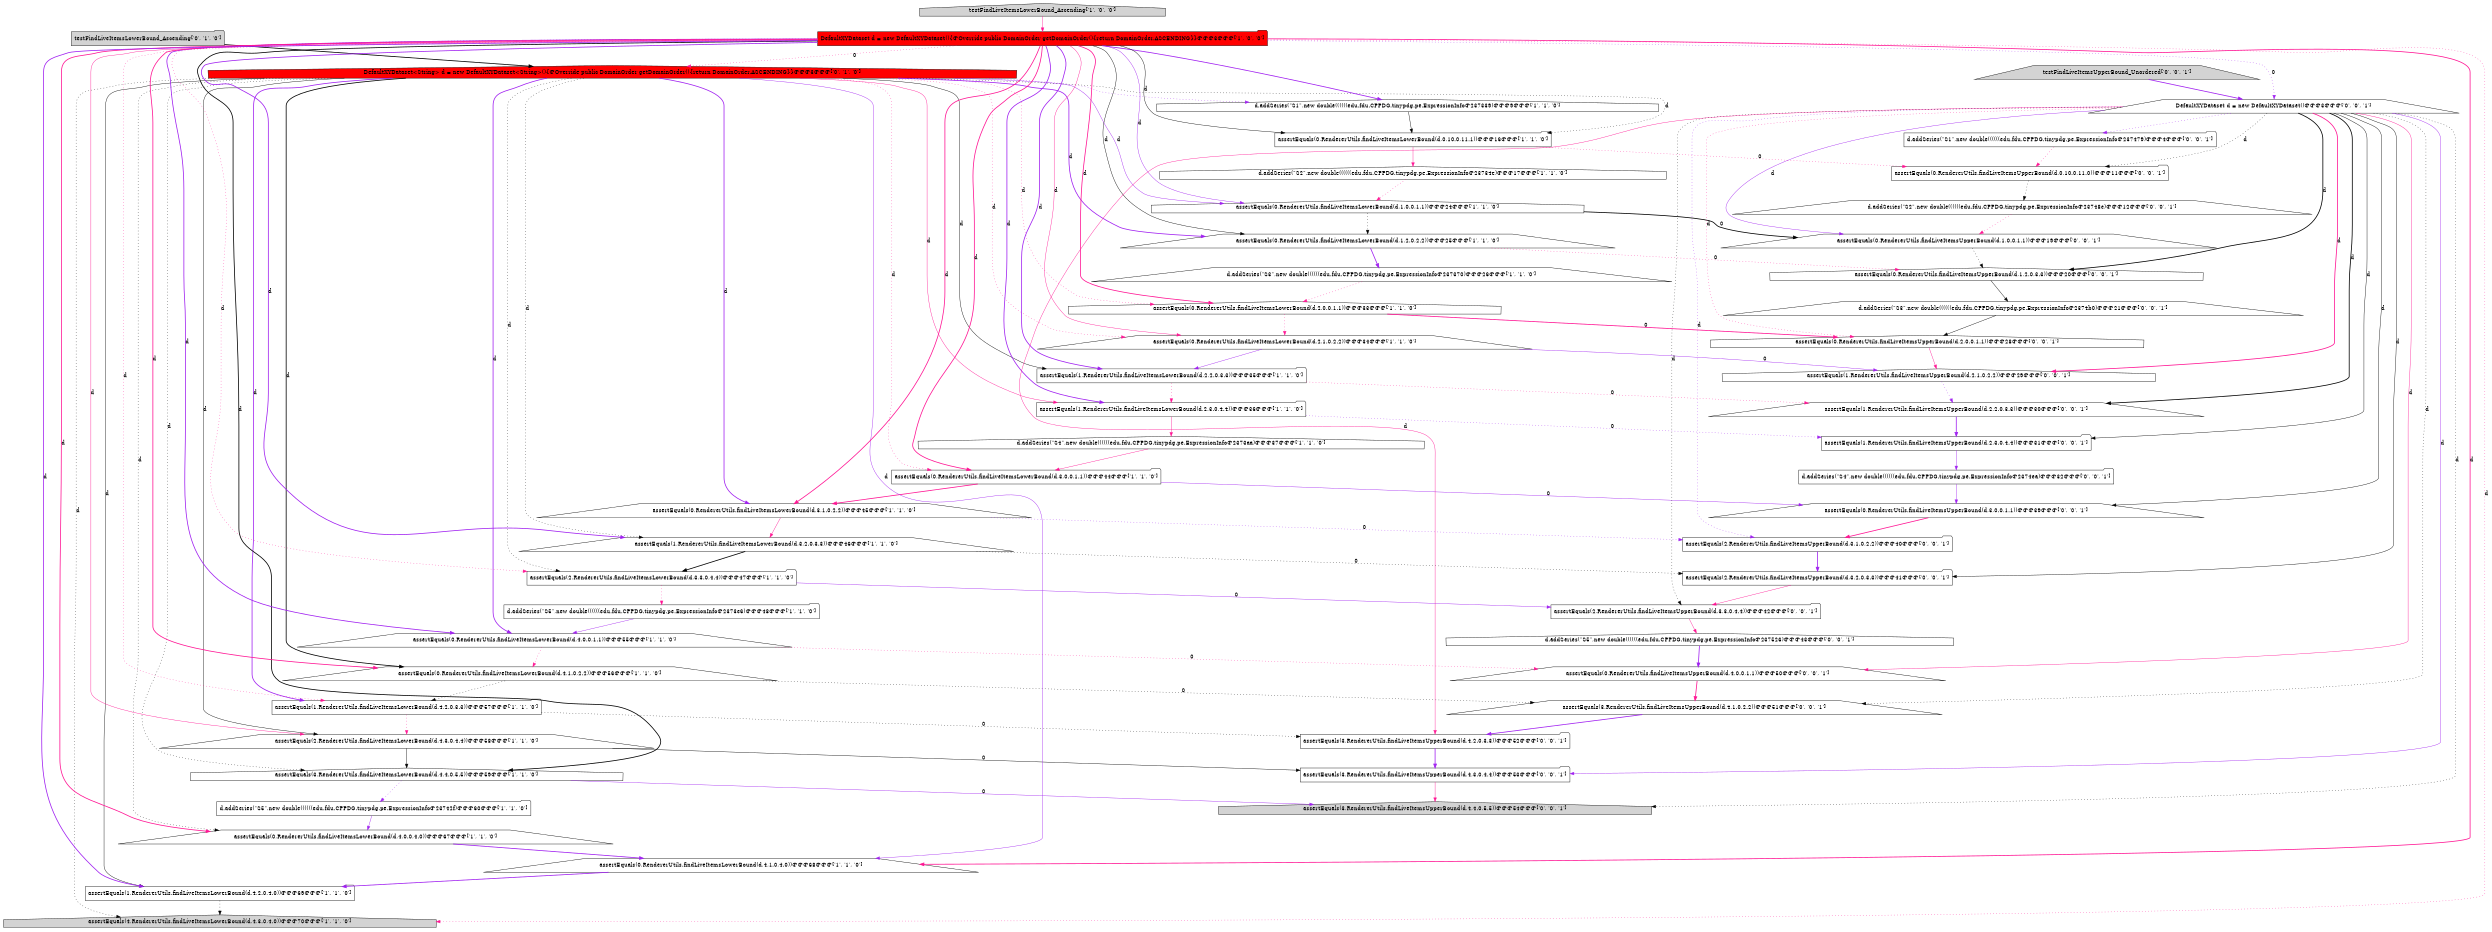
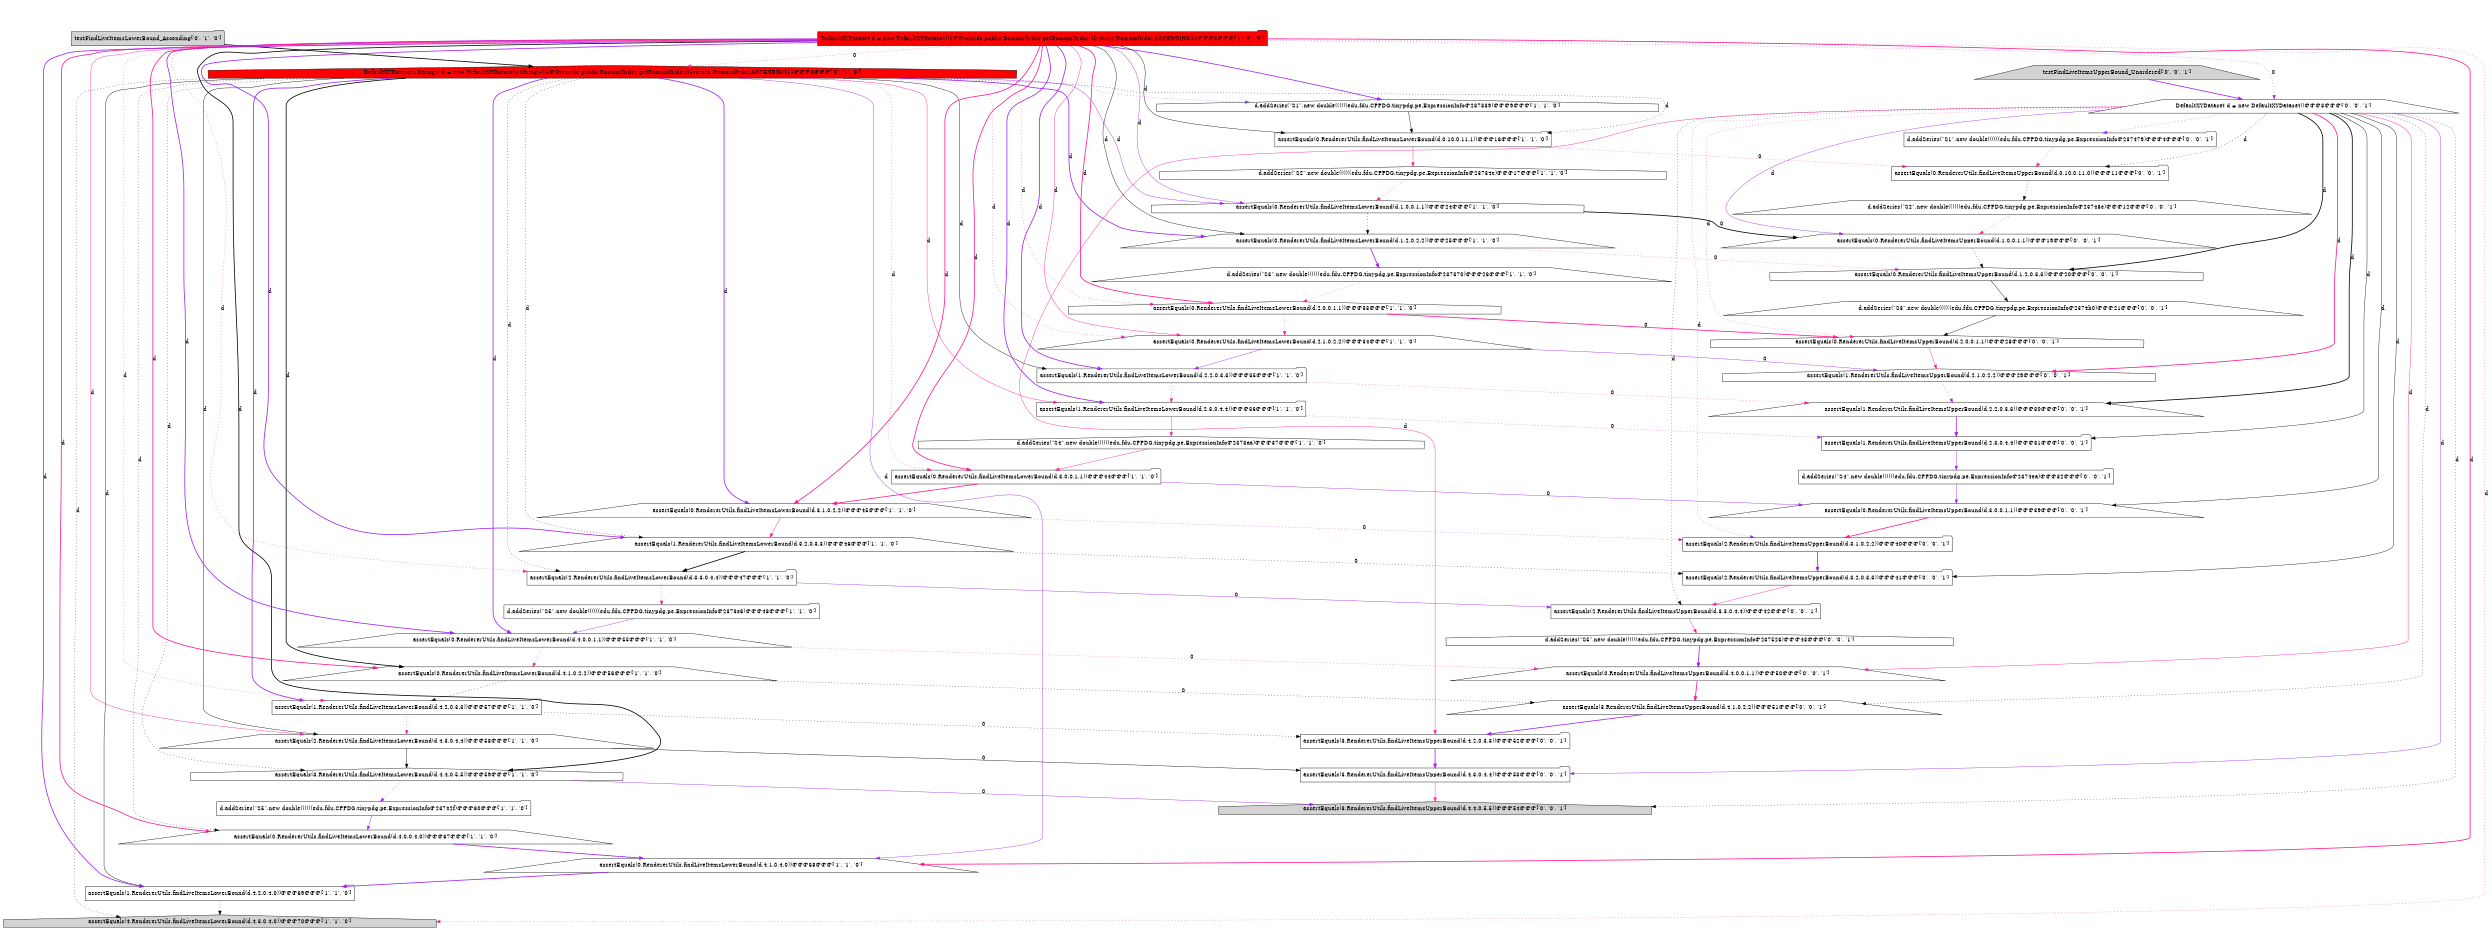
  digraph {
    node [fillcolor=white shape=folder style=filled]
    edge [style=dotted color=deeppink]
    n1 [label="assertEquals(0,RendererUtils.findLiveItemsLowerBound(d,3,0.0,1.1))@@@44@@@['1', '1', '0']"]
    n2 [label="assertEquals(0,RendererUtils.findLiveItemsLowerBound(d,3,1.0,2.2))@@@45@@@['1', '1', '0']" shape=trapezium]
    n3 [label="assertEquals(0,RendererUtils.findLiveItemsUpperBound(d,3,0.0,1.1))@@@39@@@['0', '0', '1']" shape=trapezium]
    n4 [label="assertEquals(2,RendererUtils.findLiveItemsUpperBound(d,3,1.0,2.2))@@@40@@@['0', '0', '1']"]
    n5 [label="assertEquals(2,RendererUtils.findLiveItemsUpperBound(d,3,2.0,3.3))@@@41@@@['0', '0', '1']"]
    n6 [label="d.addSeries(\"S1\",new double((((((edu.fdu.CPPDG.tinypdg.pe.ExpressionInfo@237479)@@@4@@@['0', '0', '1']"]
    n7 [label="assertEquals(0,RendererUtils.findLiveItemsUpperBound(d,0,10.0,11.0))@@@11@@@['0', '0', '1']"]
    n8 [label="d.addSeries(\"S4\",new double((((((edu.fdu.CPPDG.tinypdg.pe.ExpressionInfo@2373aa)@@@37@@@['1', '1', '0']" shape=house]
    n9 [label="d.addSeries(\"S2\",new double((((((edu.fdu.CPPDG.tinypdg.pe.ExpressionInfo@23748e)@@@12@@@['0', '0', '1']" shape=trapezium]
    n10 [label="assertEquals(0,RendererUtils.findLiveItemsUpperBound(d,1,0.0,1.1))@@@19@@@['0', '0', '1']" shape=trapezium]
    n11 [label="assertEquals(1,RendererUtils.findLiveItemsLowerBound(d,2,2.0,3.3))@@@35@@@['1', '1', '0']"]
    n12 [label="assertEquals(1,RendererUtils.findLiveItemsLowerBound(d,2,3.0,4.4))@@@36@@@['1', '1', '0']"]
    n13 [label="assertEquals(1,RendererUtils.findLiveItemsUpperBound(d,2,2.0,3.3))@@@30@@@['0', '0', '1']" shape=trapezium]
    n14 [fillcolor=lightgray label="assertEquals(3,RendererUtils.findLiveItemsUpperBound(d,4,4.0,5.5))@@@54@@@['0', '0', '1']" shape=house]
    n15 [label="d.addSeries(\"S5\",new double((((((edu.fdu.CPPDG.tinypdg.pe.ExpressionInfo@237526)@@@43@@@['0', '0', '1']" shape=house]
    n16 [label="assertEquals(0,RendererUtils.findLiveItemsUpperBound(d,4,0.0,1.1))@@@50@@@['0', '0', '1']" shape=trapezium]
    n17 [label="assertEquals(0,RendererUtils.findLiveItemsUpperBound(d,1,2.0,3.3))@@@20@@@['0', '0', '1']" shape=house]
    n18 [label="assertEquals(3,RendererUtils.findLiveItemsUpperBound(d,4,1.0,2.2))@@@51@@@['0', '0', '1']" shape=trapezium]
    n19 [label="assertEquals(3,RendererUtils.findLiveItemsUpperBound(d,4,2.0,3.3))@@@52@@@['0', '0', '1']"]
    n20 [fillcolor=lightgray label="assertEquals(4,RendererUtils.findLiveItemsLowerBound(d,4,3.0,4.0))@@@70@@@['1', '1', '0']" shape=house]
    n21 [label="assertEquals(1,RendererUtils.findLiveItemsLowerBound(d,3,2.0,3.3))@@@46@@@['1', '1', '0']" shape=trapezium]
    n22 [label="assertEquals(1,RendererUtils.findLiveItemsUpperBound(d,2,3.0,4.4))@@@31@@@['0', '0', '1']"]
    n23 [label="assertEquals(2,RendererUtils.findLiveItemsLowerBound(d,3,3.0,4.4))@@@47@@@['1', '1', '0']"]
    n24 [label="d.addSeries(\"S3\",new double((((((edu.fdu.CPPDG.tinypdg.pe.ExpressionInfo@2374b0)@@@21@@@['0', '0', '1']" shape=trapezium]
    n25 [label="assertEquals(2,RendererUtils.findLiveItemsLowerBound(d,4,3.0,4.4))@@@58@@@['1', '1', '0']" shape=trapezium]
    n26 [label="assertEquals(3,RendererUtils.findLiveItemsUpperBound(d,4,3.0,4.4))@@@53@@@['0', '0', '1']"]
    n27 [label="assertEquals(3,RendererUtils.findLiveItemsLowerBound(d,4,4.0,5.5))@@@59@@@['1', '1', '0']" shape=house]
    n28 [label="d.addSeries(\"S5\",new double((((((edu.fdu.CPPDG.tinypdg.pe.ExpressionInfo@2373e6)@@@48@@@['1', '1', '0']"]
    n29 [label="assertEquals(0,RendererUtils.findLiveItemsLowerBound(d,4,0.0,1.1))@@@55@@@['1', '1', '0']" shape=trapezium]
    n30 [label="assertEquals(0,RendererUtils.findLiveItemsLowerBound(d,4,1.0,2.2))@@@56@@@['1', '1', '0']" shape=trapezium]
    n31 [label="assertEquals(1,RendererUtils.findLiveItemsLowerBound(d,4,2.0,3.3))@@@57@@@['1', '1', '0']"]
    n32 [fillcolor=lightgray label="testFindLiveItemsLowerBound_Ascending['0', '1', '0']"]
    n33 [fillcolor=red label="DefaultXYDataset<String> d = new DefaultXYDataset<String>(){@Override public DomainOrder getDomainOrder(){return DomainOrder.ASCENDING}}@@@3@@@['0', '1', '0']" shape=house]
    n34 [label="d.addSeries(\"S5\",new double((((((edu.fdu.CPPDG.tinypdg.pe.ExpressionInfo@23742f)@@@60@@@['1', '1', '0']"]
    n35 [label="assertEquals(0,RendererUtils.findLiveItemsLowerBound(d,4,0.0,4.0))@@@67@@@['1', '1', '0']" shape=trapezium]
    n36 [label="assertEquals(0,RendererUtils.findLiveItemsUpperBound(d,2,0.0,1.1))@@@28@@@['0', '0', '1']" shape=house]
    n37 [label="assertEquals(1,RendererUtils.findLiveItemsUpperBound(d,2,1.0,2.2))@@@29@@@['0', '0', '1']" shape=house]
    n38 [label="d.addSeries(\"S4\",new double((((((edu.fdu.CPPDG.tinypdg.pe.ExpressionInfo@2374ea)@@@32@@@['0', '0', '1']"]
    n39 [label="d.addSeries(\"S3\",new double((((((edu.fdu.CPPDG.tinypdg.pe.ExpressionInfo@237370)@@@26@@@['1', '1', '0']" shape=trapezium]
    n40 [label="assertEquals(0,RendererUtils.findLiveItemsLowerBound(d,2,0.0,1.1))@@@33@@@['1', '1', '0']" shape=house]
    n41 [label="assertEquals(2,RendererUtils.findLiveItemsUpperBound(d,3,3.0,4.4))@@@42@@@['0', '0', '1']"]
    n42 [label="d.addSeries(\"S2\",new double((((((edu.fdu.CPPDG.tinypdg.pe.ExpressionInfo@23734e)@@@17@@@['1', '1', '0']" shape=house]
    n43 [label="assertEquals(0,RendererUtils.findLiveItemsLowerBound(d,1,0.0,1.1))@@@24@@@['1', '1', '0']" shape=house]
    n44 [fillcolor=red label="DefaultXYDataset d = new DefaultXYDataset(){@Override public DomainOrder getDomainOrder(){return DomainOrder.ASCENDING}}@@@3@@@['1', '0', '0']"]
    n45 [label="assertEquals(0,RendererUtils.findLiveItemsLowerBound(d,2,1.0,2.2))@@@34@@@['1', '1', '0']" shape=trapezium]
    n46 [label="d.addSeries(\"S1\",new double((((((edu.fdu.CPPDG.tinypdg.pe.ExpressionInfo@237339)@@@9@@@['1', '1', '0']" shape=house]
    n47 [label="DefaultXYDataset d = new DefaultXYDataset()@@@3@@@['0', '0', '1']" shape=trapezium]
    n48 [label="assertEquals(0,RendererUtils.findLiveItemsLowerBound(d,1,2.0,2.2))@@@25@@@['1', '1', '0']" shape=trapezium]
    n49 [label="assertEquals(0,RendererUtils.findLiveItemsLowerBound(d,4,1.0,4.0))@@@68@@@['1', '1', '0']" shape=trapezium]
    n50 [label="assertEquals(1,RendererUtils.findLiveItemsLowerBound(d,4,2.0,4.0))@@@69@@@['1', '1', '0']"]
    n51 [label="assertEquals(0,RendererUtils.findLiveItemsLowerBound(d,0,10.0,11.1))@@@16@@@['1', '1', '0']"]
    n52 [fillcolor=lightgray label="testFindLiveItemsUpperBound_Unordered['0', '0', '1']" shape=trapezium]
-   n53 [fillcolor=lightgray label="testFindLiveItemsLowerBound_Ascending['1', '0', '0']" shape=house]
    n1 -> n2 [style=bold]
    n1 -> n3 [label=0 style=solid color=purple]
    n2 -> n4 [label=0 color=purple]
    n2 -> n21 [style=solid]
    n3 -> n4 [style=bold]
    n4 -> n5 [style=bold color=purple]
    n5 -> n41 [style=solid]
    n6 -> n7
    n7 -> n9 [color=black]
    n8 -> n1 [style=solid]
    n9 -> n10
    n10 -> n17 [color=black]
    n11 -> n12
    n11 -> n13 [label=0]
    n12 -> n8 [style=solid]
    n12 -> n22 [label=0 color=purple]
    n13 -> n22 [style=bold color=purple]
    n15 -> n16 [style=bold color=purple]
    n16 -> n18 [style=bold]
    n17 -> n24 [style=solid color=black]
    n18 -> n19 [style=bold color=purple]
    n19 -> n26 [style=bold color=purple]
    n21 -> n5 [label=0 color=black]
    n21 -> n23 [style=bold color=black]
    n22 -> n38 [style=solid color=purple]
    n23 -> n28
    n23 -> n41 [label=0 style=solid color=purple]
    n24 -> n36 [style=solid color=black]
    n25 -> n26 [label=0 style=solid color=black]
    n25 -> n27 [style=solid color=black]
    n26 -> n14 [style=solid]
    n27 -> n14 [label=0 style=solid color=purple]
    n27 -> n34 [color=purple]
    n28 -> n29 [style=solid color=purple]
    n29 -> n16 [label=0]
    n29 -> n30
    n30 -> n18 [label=0 color=black]
    n30 -> n31 [color=black]
    n31 -> n19 [label=0 color=black]
    n31 -> n25
    n32 -> n33 [style=bold color=black]
    n33 -> n1 [label=d]
    n33 -> n2 [label=d style=bold color=purple]
    n33 -> n11 [label=d style=solid color=black]
    n33 -> n12 [label=d style=solid]
    n33 -> n20 [label=d color=black]
    n33 -> n21 [label=d color=black]
    n33 -> n23 [label=d color=black]
    n33 -> n25 [label=d style=solid color=black]
    n33 -> n27 [label=d color=black]
    n33 -> n29 [label=d style=bold color=purple]
    n33 -> n30 [label=d style=bold color=black]
    n33 -> n31 [label=d style=bold color=purple]
    n33 -> n35 [label=d color=black]
    n33 -> n40 [label=d]
    n33 -> n43 [label=d style=solid color=purple]
    n33 -> n45 [label=d]
    n33 -> n46 [color=purple]
    n33 -> n48 [label=d style=bold color=purple]
    n33 -> n49 [label=d style=solid color=purple]
    n33 -> n50 [label=d style=solid color=black]
    n33 -> n51 [label=d color=black]
    n34 -> n35 [style=solid color=purple]
    n35 -> n49 [style=bold color=purple]
    n36 -> n37 [style=solid]
    n37 -> n13 [color=purple]
    n38 -> n3 [style=solid color=purple]
    n39 -> n40
    n40 -> n36 [label=0 style=bold]
    n40 -> n45
    n41 -> n15 [style=solid]
    n42 -> n43
    n43 -> n10 [label=0 style=bold color=black]
    n43 -> n48 [color=black]
    n44 -> n1 [label=d style=bold]
    n44 -> n2 [label=d style=bold]
    n44 -> n11 [label=d style=bold color=purple]
    n44 -> n12 [label=d style=bold color=purple]
    n44 -> n20 [label=d]
    n44 -> n21 [label=d style=bold color=purple]
    n44 -> n23 [label=d]
    n44 -> n25 [label=d style=solid]
    n44 -> n27 [label=d style=bold color=black]
    n44 -> n29 [label=d style=bold color=purple]
    n44 -> n30 [label=d style=bold]
    n44 -> n31 [label=d]
    n44 -> n33 [label=0]
    n44 -> n35 [label=d style=bold]
    n44 -> n40 [label=d style=bold]
    n44 -> n43 [label=d style=solid color=purple]
    n44 -> n45 [label=d style=solid]
    n44 -> n46 [style=bold color=purple]
    n44 -> n47 [label=0 color=purple]
    n44 -> n48 [label=d style=solid color=black]
    n44 -> n49 [label=d style=bold]
    n44 -> n50 [label=d style=bold color=purple]
    n44 -> n51 [label=d style=solid color=black]
    n45 -> n11 [style=solid color=purple]
    n45 -> n37 [label=0 style=solid color=purple]
    n46 -> n51 [style=solid color=black]
    n47 -> n3 [label=d style=solid color=black]
    n47 -> n4 [label=d color=purple]
    n47 -> n5 [label=d style=solid color=black]
    n47 -> n6 [color=purple]
    n47 -> n7 [label=d color=black]
    n47 -> n10 [label=d style=solid color=purple]
    n47 -> n13 [label=d style=bold color=black]
    n47 -> n14 [label=d color=black]
    n47 -> n16 [label=d style=solid]
    n47 -> n17 [label=d style=bold color=black]
    n47 -> n18 [label=d color=black]
    n47 -> n19 [label=d style=solid]
    n47 -> n22 [label=d style=solid color=black]
    n47 -> n26 [label=d style=solid color=purple]
    n47 -> n36 [label=d]
    n47 -> n37 [label=d style=bold]
    n47 -> n41 [label=d color=black]
    n48 -> n17 [label=0]
    n48 -> n39 [style=bold color=purple]
    n49 -> n50 [style=bold color=purple]
    n50 -> n20 [color=black]
    n51 -> n7 [label=0]
    n51 -> n42 [style=solid]
    n52 -> n47 [style=bold color=purple]
-   n53 -> n44 [style=solid]
  }
